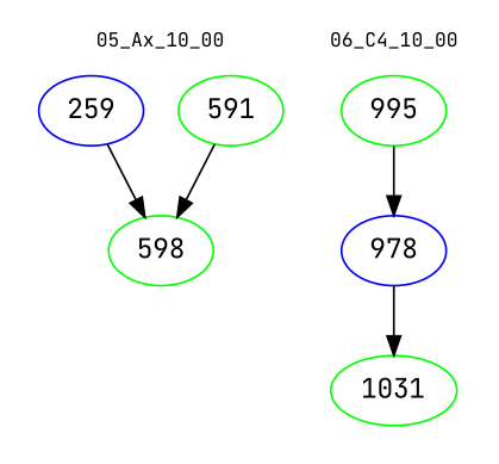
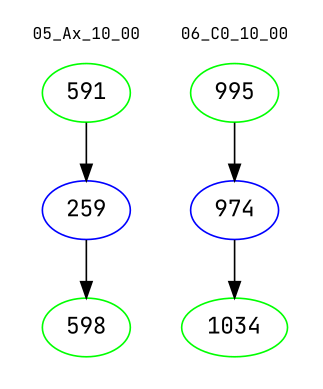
  digraph {
    fontname="JetBrains Mono"
    node [color=green fontname="JetBrains Mono"]
    edge [color=black fontname="JetBrains Mono"]
    n1 [label=591]
    n2 [color=blue label=259]
    n3 [label=598]
    n4 [label=995]
-   n5 [color=blue label=978]
-   n6 [label=1031]
+   n5 [color=blue label=974]
+   n6 [label=1034]
    subgraph cluster_1 {
      color=white
      fontsize=10
      label="05_Ax_10_00"
      n1
      n2
      n3
    }
    subgraph cluster_2 {
      color=white
      fontsize=10
-     label="06_C4_10_00"
+     label="06_C0_10_00"
      n4
      n5
      n6
    }
-   n1 -> n3
+   n1 -> n2
    n2 -> n3
    n4 -> n5
    n5 -> n6
  }
